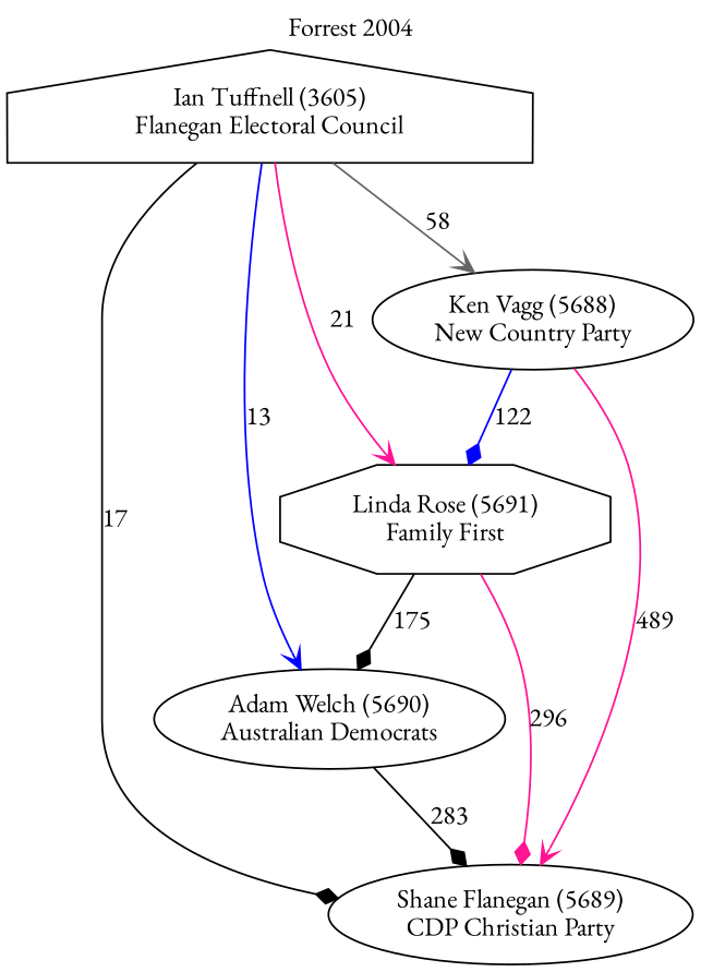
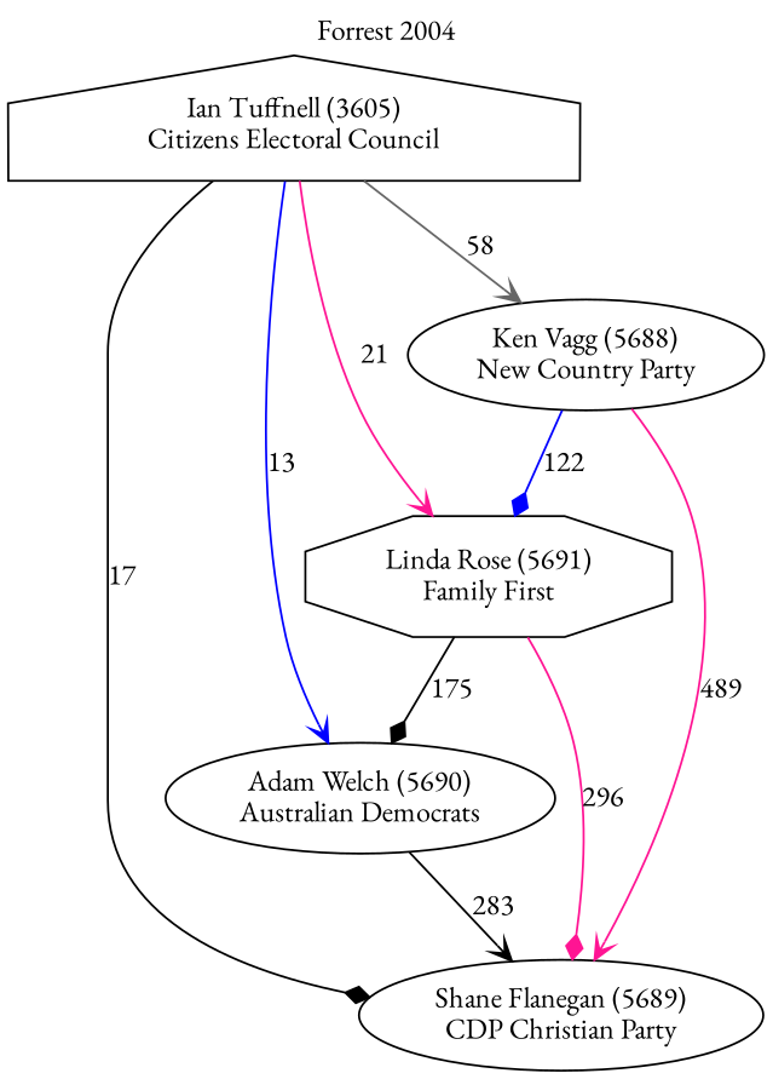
  digraph {
    fontname="EB Garamond"
    label="Forrest 2004"
    labelloc=t
    mclimit=10
    node [fontname="EB Garamond" shape=ellipse]
    edge [arrowhead=vee color=black fontname="EB Garamond"]
    n1 [label="Shane Flanegan (5689)\nCDP Christian Party"]
    n2 [label="Adam Welch (5690)\nAustralian Democrats"]
    n3 [label="Linda Rose (5691)\nFamily First" shape=octagon]
    n4 [label="Ken Vagg (5688)\nNew Country Party"]
-   n5 [label="Ian Tuffnell (3605)\nFlanegan Electoral Council" shape=house]
-   n2 -> n1 [arrowhead=diamond label=283]
+   n5 [label="Ian Tuffnell (3605)\nCitizens Electoral Council" shape=house]
+   n2 -> n1 [label=283]
    n3 -> n1 [arrowhead=diamond color=deeppink label=296]
    n3 -> n2 [arrowhead=diamond label=175]
    n4 -> n1 [color=deeppink label=489]
    n4 -> n3 [arrowhead=diamond color=blue label=122]
    n5 -> n1 [arrowhead=diamond label=17]
    n5 -> n2 [color=blue label=13]
    n5 -> n3 [color=deeppink label=21]
    n5 -> n4 [color=gray40 label=58]
  }
